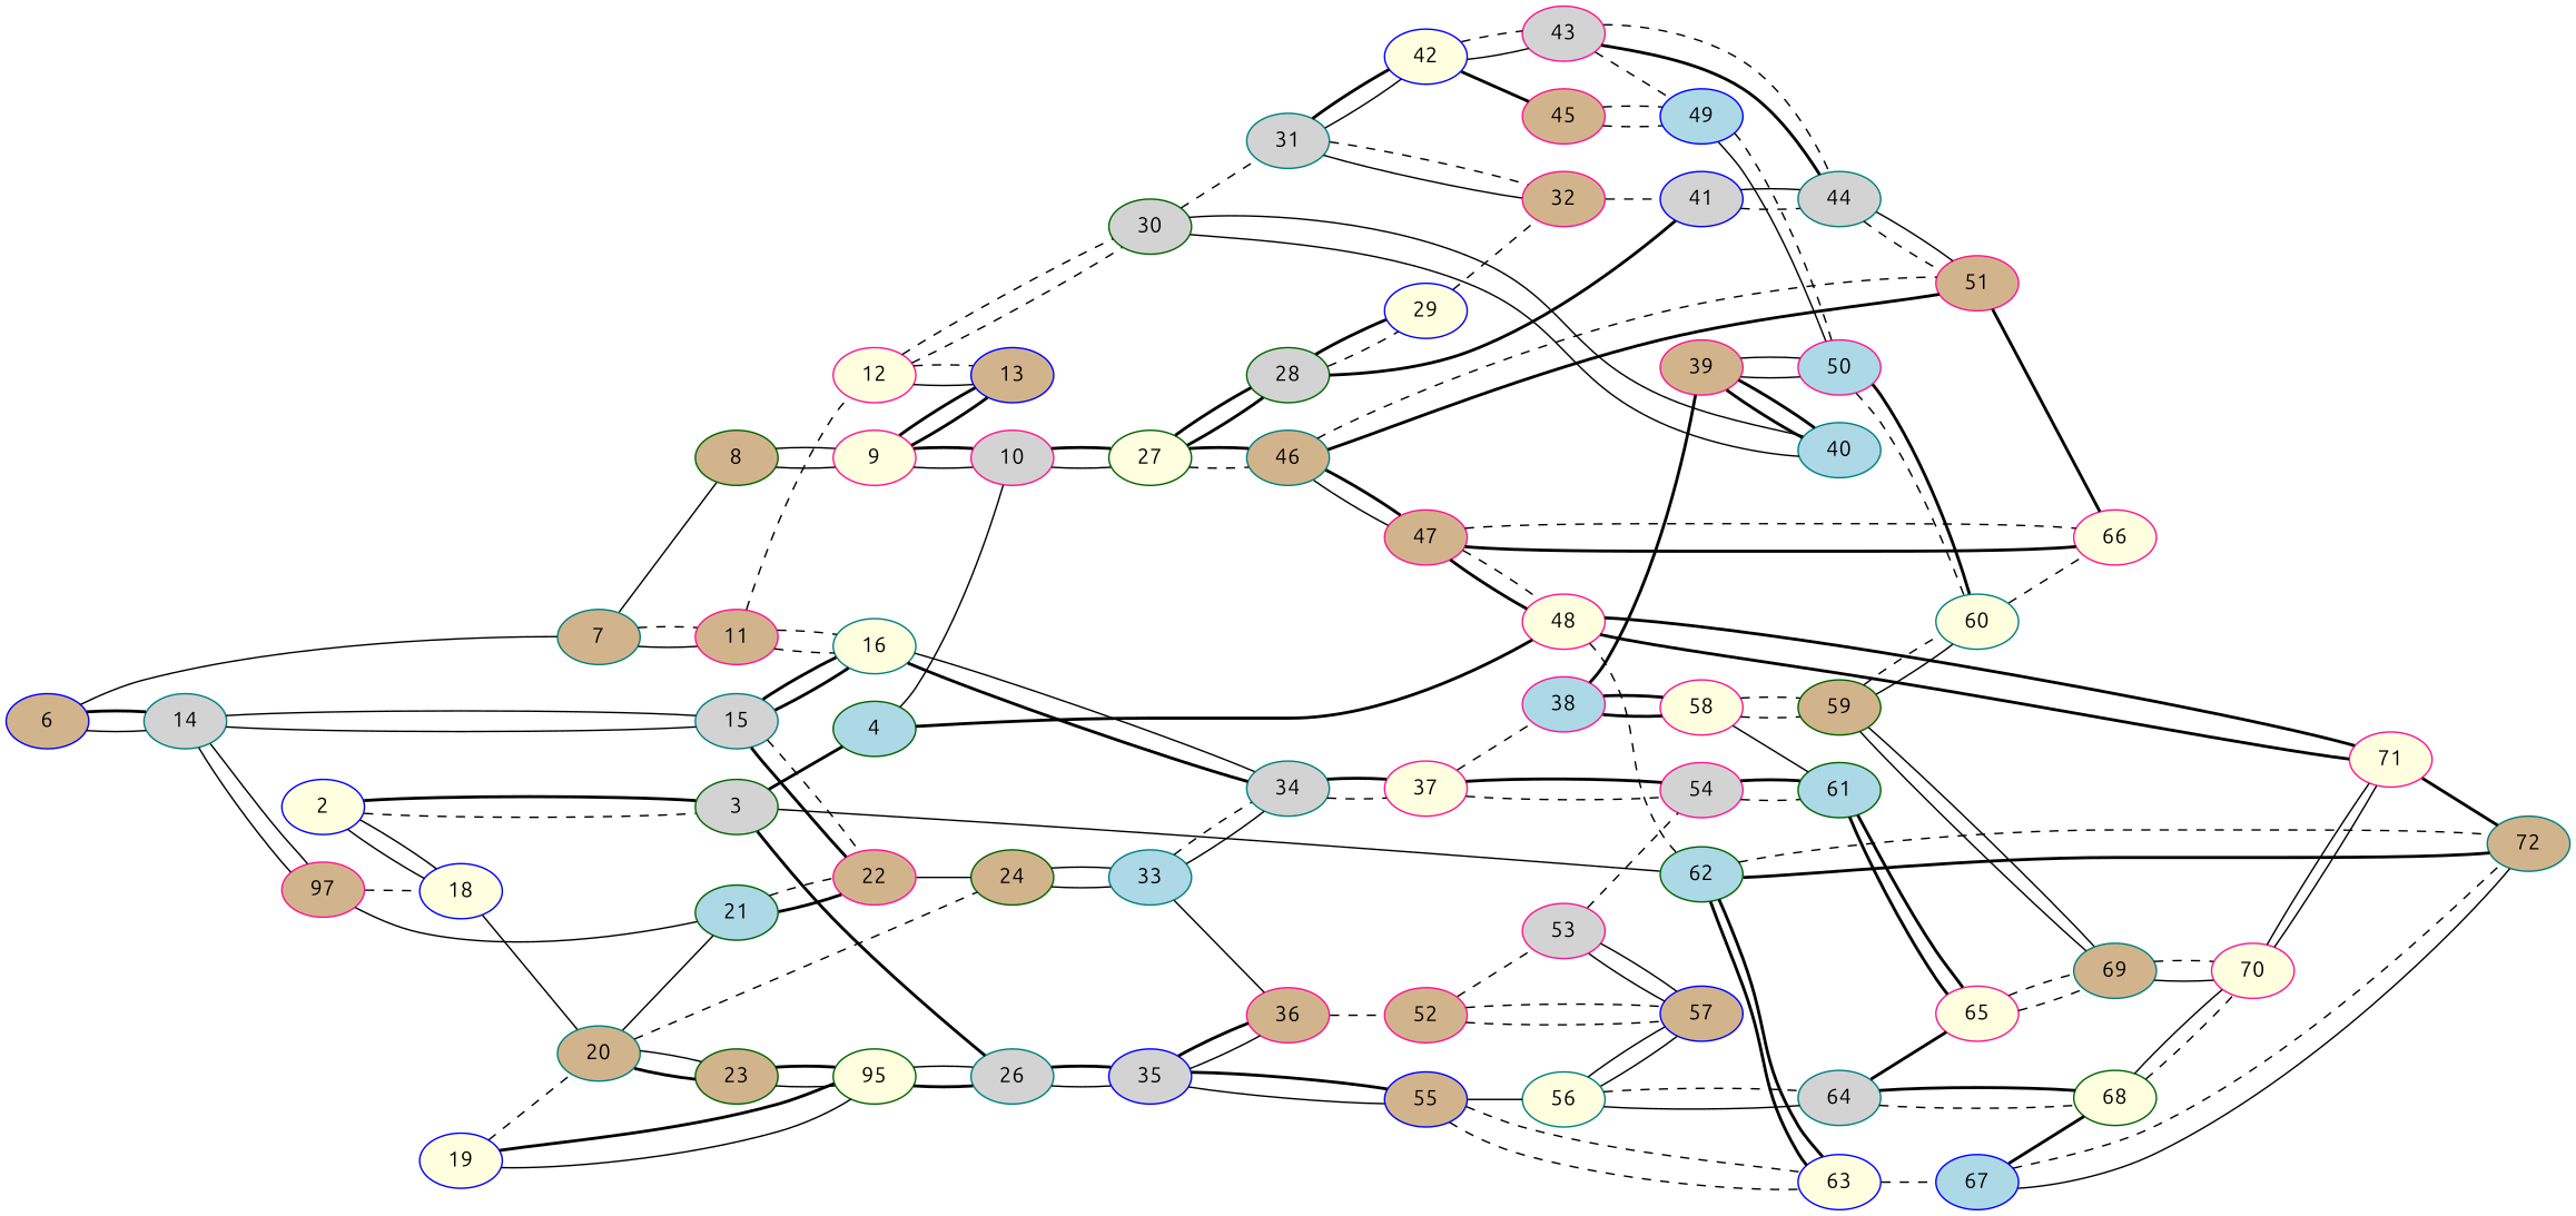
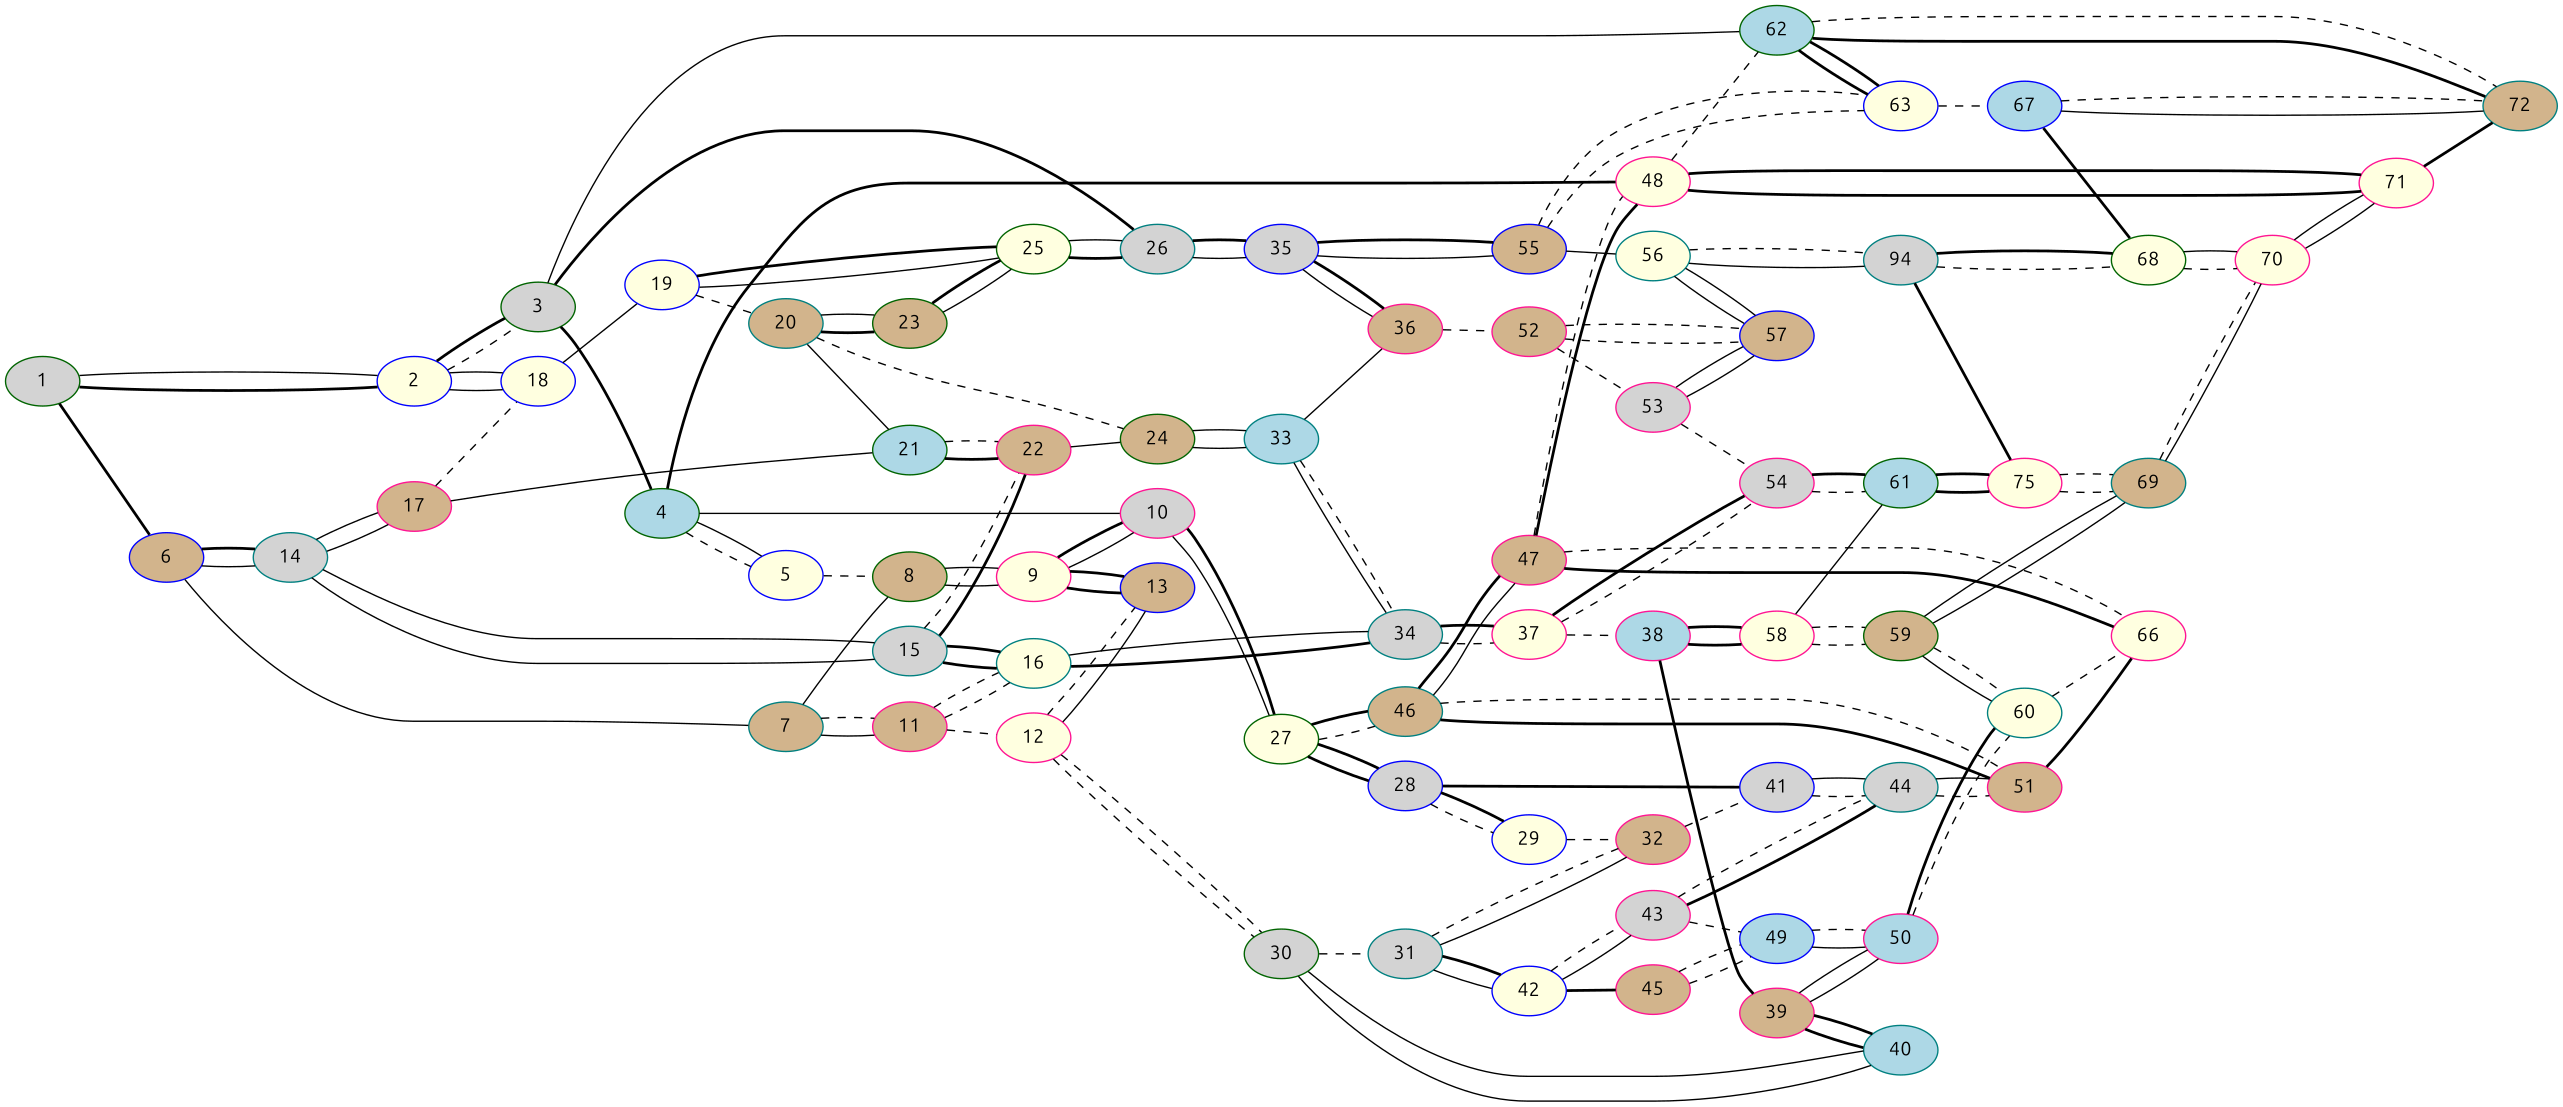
  graph {
    fontname=Ubuntu
    rankdir=LR
    node [color=deeppink fillcolor=tan fontname=Ubuntu style=filled]
    edge [fontname=Ubuntu style=solid]
+   1 [color=darkgreen fillcolor=lightgrey]
    2 [color=blue fillcolor=lightyellow]
    6 [color=blue]
    3 [color=darkgreen fillcolor=lightgrey]
    18 [color=blue fillcolor=lightyellow]
    7 [color=teal]
    14 [color=teal fillcolor=lightgrey]
    4 [color=darkgreen fillcolor=lightblue]
    26 [color=teal fillcolor=lightgrey]
    62 [color=darkgreen fillcolor=lightblue]
    19 [color=blue fillcolor=lightyellow]
+   5 [color=blue fillcolor=lightyellow]
    10 [fillcolor=lightgrey]
    48 [fillcolor=lightyellow]
    35 [color=blue fillcolor=lightgrey]
    63 [color=blue fillcolor=lightyellow]
    72 [color=teal]
    8 [color=darkgreen]
    27 [color=darkgreen fillcolor=lightyellow]
    71 [fillcolor=lightyellow]
    9 [fillcolor=lightyellow]
    11
    15 [color=teal fillcolor=lightgrey]
-   17 [label=97]
+   17
    12 [fillcolor=lightyellow]
    16 [color=teal fillcolor=lightyellow]
    13 [color=blue]
-   28 [color=darkgreen fillcolor=lightgrey]
+   28 [color=blue fillcolor=lightgrey]
    46 [color=teal]
    30 [color=darkgreen fillcolor=lightgrey]
    34 [color=teal fillcolor=lightgrey]
    31 [color=teal fillcolor=lightgrey]
    40 [color=teal fillcolor=lightblue]
    22
    21 [color=darkgreen fillcolor=lightblue]
    24 [color=darkgreen]
    37 [fillcolor=lightyellow]
    20 [color=teal]
-   25 [color=darkgreen fillcolor=lightyellow label=95]
+   25 [color=darkgreen fillcolor=lightyellow]
    23 [color=darkgreen]
    33 [color=teal fillcolor=lightblue]
    36
    55 [color=blue]
    29 [color=blue fillcolor=lightyellow]
    41 [color=blue fillcolor=lightgrey]
    51
    47
    32
    44 [color=teal fillcolor=lightgrey]
    42 [color=blue fillcolor=lightyellow]
    45
    43 [fillcolor=lightgrey]
    52
    38 [fillcolor=lightblue]
    54 [fillcolor=lightgrey]
    56 [color=teal fillcolor=lightyellow]
    53 [fillcolor=lightgrey]
    57 [color=blue]
    39
    58 [fillcolor=lightyellow]
    61 [color=darkgreen fillcolor=lightblue]
    50 [fillcolor=lightblue]
    59 [color=darkgreen]
    60 [color=teal fillcolor=lightyellow]
    49 [color=blue fillcolor=lightblue]
    66 [fillcolor=lightyellow]
-   65 [fillcolor=lightyellow]
-   64 [color=teal fillcolor=lightgrey]
+   65 [fillcolor=lightyellow label=75]
+   64 [color=teal fillcolor=lightgrey label=94]
    67 [color=blue fillcolor=lightblue]
    68 [color=darkgreen fillcolor=lightyellow]
    69 [color=teal]
    70 [fillcolor=lightyellow]
+   1 -- 2 [style=bold]
+   1 -- 2
+   1 -- 6 [style=bold]
    2 -- 3 [style=dashed]
    2 -- 3 [style=bold]
    2 -- 18
    2 -- 18
    6 -- 7
    6 -- 14
    6 -- 14 [style=bold]
    3 -- 4 [style=bold]
    3 -- 26 [style=bold]
    3 -- 62
-   18 -- 20
+   18 -- 19
    7 -- 8
    7 -- 11
    7 -- 11 [style=dashed]
    14 -- 15
    14 -- 15
    14 -- 17
    14 -- 17
+   4 -- 5 [style=dashed]
+   4 -- 5
    4 -- 10
    4 -- 48 [style=bold]
    26 -- 35
    26 -- 35 [style=bold]
    62 -- 63 [style=bold]
    62 -- 63 [style=bold]
    62 -- 72 [style=bold]
    62 -- 72 [style=dashed]
    19 -- 20 [style=dashed]
    19 -- 25
    19 -- 25 [style=bold]
+   5 -- 8 [style=dashed]
    10 -- 27
    10 -- 27 [style=bold]
    48 -- 62 [style=dashed]
    48 -- 71 [style=bold]
    48 -- 71 [style=bold]
    35 -- 36
    35 -- 36 [style=bold]
    35 -- 55
    35 -- 55 [style=bold]
    63 -- 67 [style=dashed]
    8 -- 9
    8 -- 9
    27 -- 28 [style=bold]
    27 -- 28 [style=bold]
    27 -- 46 [style=dashed]
    27 -- 46 [style=bold]
    71 -- 72 [style=bold]
    9 -- 10
    9 -- 10 [style=bold]
    9 -- 13 [style=bold]
    9 -- 13 [style=bold]
    11 -- 12 [style=dashed]
    11 -- 16 [style=dashed]
    11 -- 16 [style=dashed]
    15 -- 16 [style=bold]
    15 -- 16 [style=bold]
    15 -- 22 [style=bold]
    15 -- 22 [style=dashed]
    17 -- 18 [style=dashed]
    17 -- 21
    12 -- 13
    12 -- 13 [style=dashed]
    12 -- 30 [style=dashed]
    12 -- 30 [style=dashed]
    16 -- 34 [style=bold]
    16 -- 34
    28 -- 29 [style=dashed]
    28 -- 29 [style=bold]
    28 -- 41 [style=bold]
    46 -- 51 [style=bold]
    46 -- 51 [style=dashed]
    46 -- 47
    46 -- 47 [style=bold]
    30 -- 31 [style=dashed]
    30 -- 40
    30 -- 40
    34 -- 37 [style=dashed]
    34 -- 37 [style=bold]
    31 -- 32
    31 -- 32 [style=dashed]
    31 -- 42
    31 -- 42 [style=bold]
    22 -- 24
    21 -- 22 [style=bold]
    21 -- 22 [style=dashed]
    24 -- 33
    24 -- 33
    37 -- 38 [style=dashed]
    37 -- 54 [style=dashed]
    37 -- 54 [style=bold]
    20 -- 21
    20 -- 24 [style=dashed]
    20 -- 23 [style=bold]
    20 -- 23
    25 -- 26 [style=bold]
    25 -- 26
    23 -- 25
    23 -- 25 [style=bold]
    33 -- 34
    33 -- 34 [style=dashed]
    33 -- 36
    36 -- 52 [style=dashed]
    55 -- 63 [style=dashed]
    55 -- 63 [style=dashed]
    55 -- 56
    29 -- 32 [style=dashed]
    41 -- 44 [style=dashed]
    41 -- 44
    51 -- 66 [style=bold]
    47 -- 48 [style=bold]
    47 -- 48 [style=dashed]
    47 -- 66 [style=bold]
    47 -- 66 [style=dashed]
    32 -- 41 [style=dashed]
    44 -- 51 [style=dashed]
    44 -- 51
    42 -- 45 [style=bold]
    42 -- 43
    42 -- 43 [style=dashed]
    45 -- 49 [style=dashed]
    45 -- 49 [style=dashed]
    43 -- 44 [style=bold]
    43 -- 44 [style=dashed]
    43 -- 49 [style=dashed]
    52 -- 53 [style=dashed]
    52 -- 57 [style=dashed]
    52 -- 57 [style=dashed]
    38 -- 39 [style=bold]
    38 -- 58 [style=bold]
    38 -- 58 [style=bold]
    54 -- 61 [style=dashed]
    54 -- 61 [style=bold]
    56 -- 57
    56 -- 57
    56 -- 64
    56 -- 64 [style=dashed]
    53 -- 54 [style=dashed]
    53 -- 57
    53 -- 57
    39 -- 40 [style=bold]
    39 -- 40 [style=bold]
    39 -- 50
    39 -- 50
    58 -- 61
    58 -- 59 [style=dashed]
    58 -- 59 [style=dashed]
    61 -- 65 [style=bold]
    61 -- 65 [style=bold]
    50 -- 60 [style=dashed]
    50 -- 60 [style=bold]
    59 -- 60
    59 -- 60 [style=dashed]
    59 -- 69
    59 -- 69
    60 -- 66 [style=dashed]
    49 -- 50
    49 -- 50 [style=dashed]
    65 -- 69 [style=dashed]
    65 -- 69 [style=dashed]
    64 -- 65 [style=bold]
    64 -- 68 [style=dashed]
    64 -- 68 [style=bold]
    67 -- 72
    67 -- 72 [style=dashed]
    67 -- 68 [style=bold]
    68 -- 70 [style=dashed]
    68 -- 70
    69 -- 70
    69 -- 70 [style=dashed]
    70 -- 71
    70 -- 71
  }
